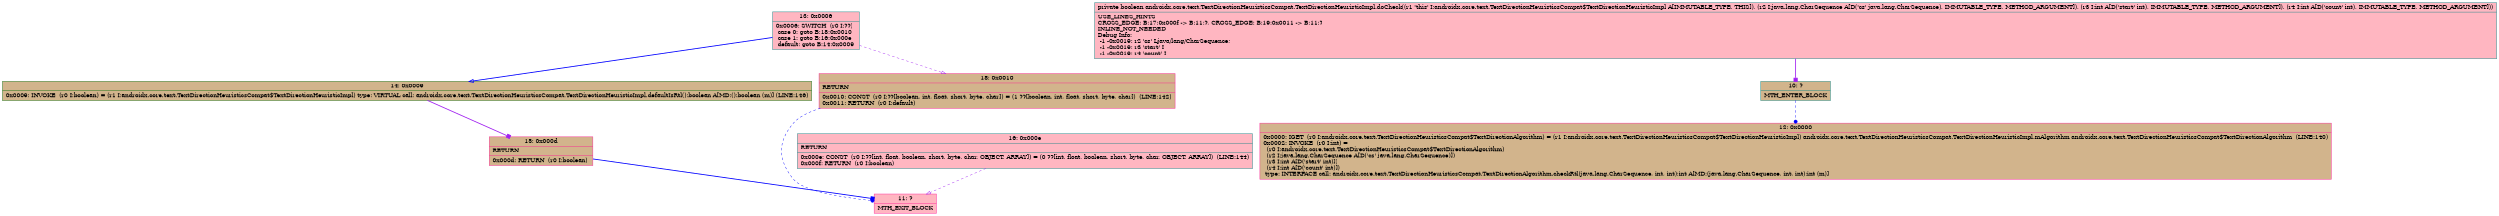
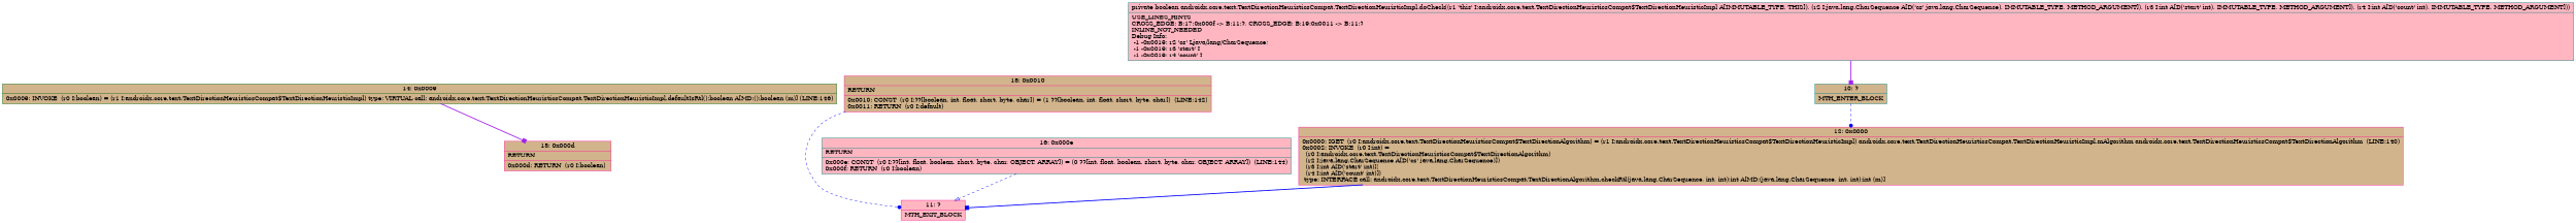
  digraph {
    node [color=teal fillcolor=tan shape=record style=filled]
    edge [arrowhead=onormal color=blue style=dashed]
    n1 [label="{10\:\ ?|MTH_ENTER_BLOCK\l}"]
    n2 [color=deeppink label="{12\:\ 0x0000|0x0000: IGET  (r0 I:androidx.core.text.TextDirectionHeuristicsCompat$TextDirectionAlgorithm) = (r1 I:androidx.core.text.TextDirectionHeuristicsCompat$TextDirectionHeuristicImpl) androidx.core.text.TextDirectionHeuristicsCompat.TextDirectionHeuristicImpl.mAlgorithm androidx.core.text.TextDirectionHeuristicsCompat$TextDirectionAlgorithm  (LINE:140)\l0x0002: INVOKE  (r0 I:int) = \l  (r0 I:androidx.core.text.TextDirectionHeuristicsCompat$TextDirectionAlgorithm)\l  (r2 I:java.lang.CharSequence A[D('cs' java.lang.CharSequence)])\l  (r3 I:int A[D('start' int)])\l  (r4 I:int A[D('count' int)])\l type: INTERFACE call: androidx.core.text.TextDirectionHeuristicsCompat.TextDirectionAlgorithm.checkRtl(java.lang.CharSequence, int, int):int A[MD:(java.lang.CharSequence, int, int):int (m)]\l}"]
-   n3 [fillcolor=lightpink label="{13\:\ 0x0006|0x0006: SWITCH  (r0 I:??)\l case 0: goto B:18:0x0010\l case 1: goto B:16:0x000e\l default: goto B:14:0x0009 \l}"]
    n4 [color=darkgreen label="{14\:\ 0x0009|0x0009: INVOKE  (r0 I:boolean) = (r1 I:androidx.core.text.TextDirectionHeuristicsCompat$TextDirectionHeuristicImpl) type: VIRTUAL call: androidx.core.text.TextDirectionHeuristicsCompat.TextDirectionHeuristicImpl.defaultIsRtl():boolean A[MD:():boolean (m)] (LINE:146)\l}"]
    n5 [color=deeppink label="{18\:\ 0x0010|RETURN\l|0x0010: CONST  (r0 I:??[boolean, int, float, short, byte, char]) = (1 ??[boolean, int, float, short, byte, char])  (LINE:142)\l0x0011: RETURN  (r0 I:default) \l}"]
    n6 [color=deeppink label="{15\:\ 0x000d|RETURN\l|0x000d: RETURN  (r0 I:boolean) \l}"]
    n7 [fillcolor=lightpink label="{16\:\ 0x000e|RETURN\l|0x000e: CONST  (r0 I:??[int, float, boolean, short, byte, char, OBJECT, ARRAY]) = (0 ??[int, float, boolean, short, byte, char, OBJECT, ARRAY])  (LINE:144)\l0x000f: RETURN  (r0 I:boolean) \l}"]
    n8 [color=deeppink fillcolor=lightpink label="{11\:\ ?|MTH_EXIT_BLOCK\l}"]
    n9 [fillcolor=lightpink label="{private boolean androidx.core.text.TextDirectionHeuristicsCompat.TextDirectionHeuristicImpl.doCheck((r1 'this' I:androidx.core.text.TextDirectionHeuristicsCompat$TextDirectionHeuristicImpl A[IMMUTABLE_TYPE, THIS]), (r2 I:java.lang.CharSequence A[D('cs' java.lang.CharSequence), IMMUTABLE_TYPE, METHOD_ARGUMENT]), (r3 I:int A[D('start' int), IMMUTABLE_TYPE, METHOD_ARGUMENT]), (r4 I:int A[D('count' int), IMMUTABLE_TYPE, METHOD_ARGUMENT]))  | USE_LINES_HINTS\lCROSS_EDGE: B:17:0x000f \-\> B:11:?, CROSS_EDGE: B:19:0x0011 \-\> B:11:?\lINLINE_NOT_NEEDED\lDebug Info:\l  \-1 \-0x0019: r2 'cs' Ljava\/lang\/CharSequence;\l  \-1 \-0x0019: r3 'start' I\l  \-1 \-0x0019: r4 'count' I\l}"]
    n1 -> n2 [arrowhead=dot]
-   n3 -> n4 [style=bold]
-   n3 -> n5 [color=purple]
    n4 -> n6 [arrowhead=box color=purple style=bold]
    n5 -> n8 [arrowhead=dot]
-   n6 -> n8 [arrowhead=box style=bold]
-   n7 -> n8 [color=purple]
+   n2 -> n8 [arrowhead=box style=bold]
+   n7 -> n8
    n9 -> n1 [arrowhead=box color=purple style=bold]
  }
